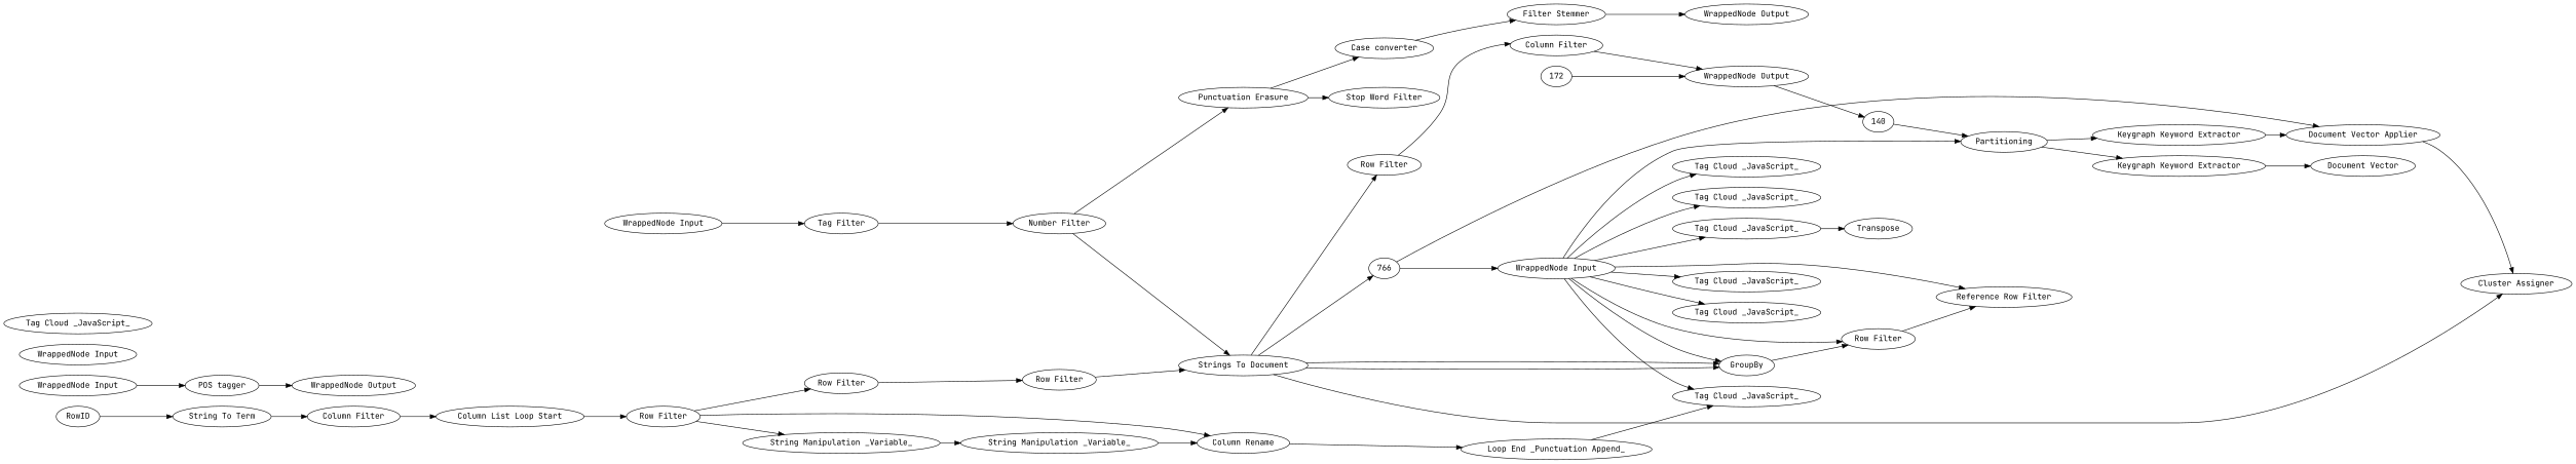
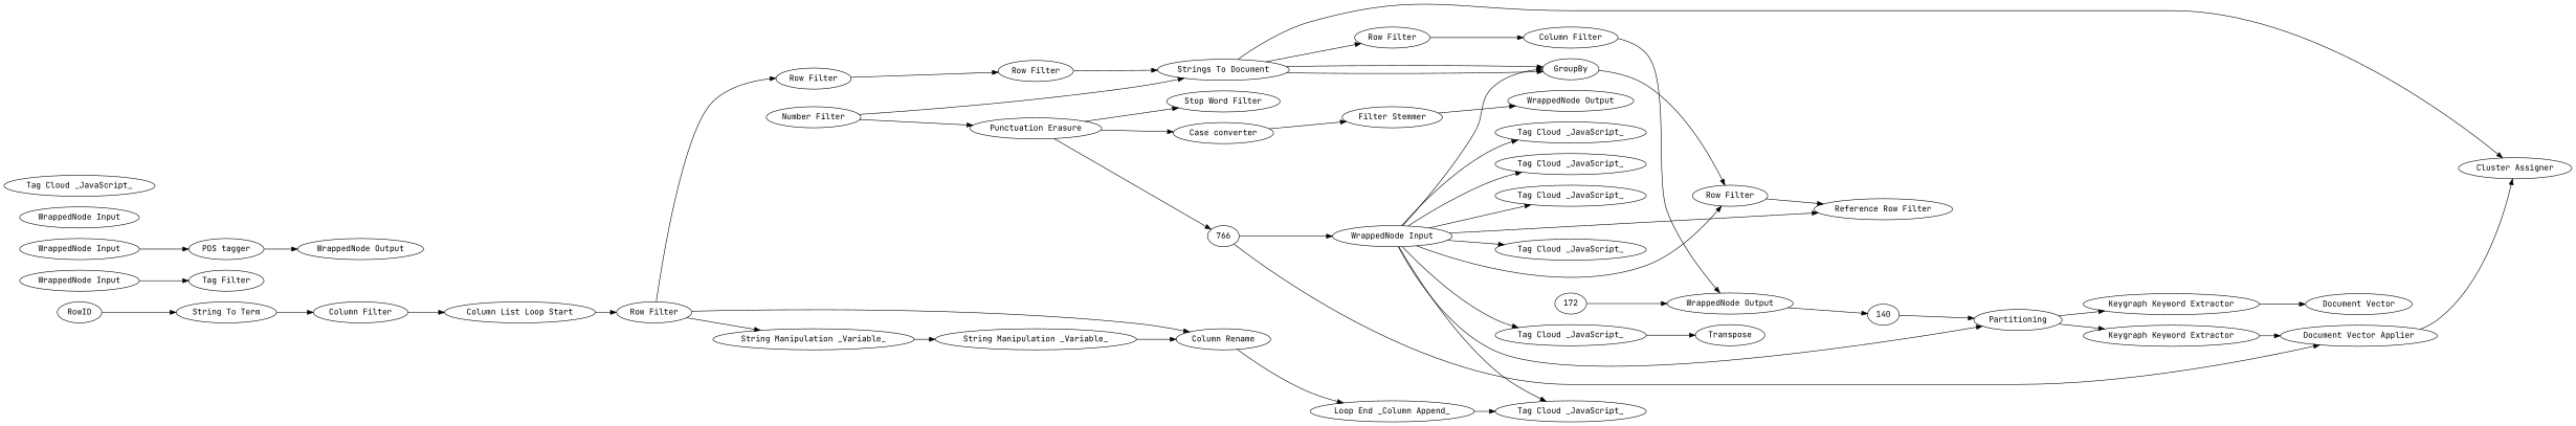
  digraph {
    fontname="JetBrains Mono"
    rankdir=LR
    node [fontname="JetBrains Mono"]
    edge [fontname="JetBrains Mono"]
    n1 [label="Keygraph Keyword Extractor"]
    n2 [label="Document Vector"]
    n3 [label="Case converter"]
    n4 [label="Filter Stemmer"]
    n5 [label="WrappedNode Output"]
    n6 [label="Punctuation Erasure"]
    n7 [label="Stop Word Filter"]
    n8 [label="Number Filter"]
    n9 [label="Strings To Document"]
    n10 [label="WrappedNode Input"]
    n11 [label="Tag Filter"]
    n12 [label="WrappedNode Input"]
    n13 [label="POS tagger"]
    n14 [label="WrappedNode Output"]
    n15 [label="Row Filter"]
    n16 [label="Cluster Assigner"]
    n17 [label=GroupBy]
    766
    n19 [label="Column Filter"]
    n20 [label="Row Filter"]
    n21 [label="Document Vector Applier"]
    n22 [label="WrappedNode Input"]
    n23 [label="Row Filter"]
    n24 [label="Row Filter"]
    n25 [label="WrappedNode Output"]
    140
    n27 [label="WrappedNode Input"]
    n28 [label=Partitioning]
    n29 [label="Row Filter"]
    n30 [label="Column Rename"]
    n31 [label="String Manipulation _Variable_"]
-   n32 [label="Loop End _Punctuation Append_"]
+   n32 [label="Loop End _Column Append_"]
    n33 [label="String Manipulation _Variable_"]
    n34 [label=Transpose]
    n35 [label=RowID]
    n36 [label="String To Term"]
    n37 [label="Column Filter"]
    n38 [label="Column List Loop Start"]
    n39 [label="Tag Cloud _JavaScript_"]
    n40 [label="Tag Cloud _JavaScript_"]
    n41 [label="Tag Cloud _JavaScript_"]
    n42 [label="Tag Cloud _JavaScript_"]
    n43 [label="Tag Cloud _JavaScript_"]
    n44 [label="Tag Cloud _JavaScript_"]
    n45 [label="Reference Row Filter"]
    n46 [label="Keygraph Keyword Extractor"]
    n47 [label="Tag Cloud _JavaScript_"]
    172
    n1 -> n2
    n3 -> n4
    n4 -> n5
    n6 -> n3
    n6 -> n7
    n8 -> n6
    n8 -> n9
    n9 -> n15
    n9 -> n16
    n9 -> n17
    n9 -> n17
-   n9 -> 766
+   n6 -> 766
    n10 -> n11
-   n11 -> n8
    n12 -> n13
    n13 -> n14
    n15 -> n19
    n17 -> n20
    766 -> n21
    766 -> n22
    n19 -> n25
    n20 -> n45
    n21 -> n16
    n22 -> n17
    n22 -> n20
    n22 -> n28
    n22 -> n39
    n22 -> n40
    n22 -> n41
    n22 -> n42
    n22 -> n43
    n22 -> n44
    n22 -> n45
    n23 -> n24
    n24 -> n9
    n25 -> 140
    140 -> n28
    n28 -> n1
    n28 -> n46
    n29 -> n23
    n29 -> n30
    n29 -> n31
    n30 -> n32
    n31 -> n33
    n32 -> n39
    n33 -> n30
    n35 -> n36
    n36 -> n37
    n37 -> n38
    n38 -> n29
    n40 -> n34
    n46 -> n21
    172 -> n25
  }
